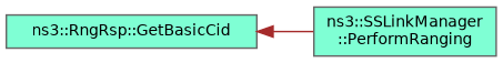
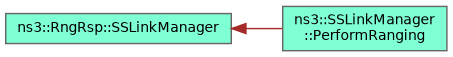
  digraph {
    rankdir=LR
    node [color=gray40 fillcolor=aquamarine fontname=Helvetica fontsize=10 shape=record style=filled]
-   n1 [fontcolor=black height=0.2 label="ns3::RngRsp::GetBasicCid" width=0.4]
+   n1 [fontcolor=black height=0.2 label="ns3::RngRsp::SSLinkManager" width=0.4]
    n2 [height=0.2 label="ns3::SSLinkManager\l::PerformRanging" width=0.4]
    n1 -> n2 [color=brown dir=back fontname=Helvetica fontsize=10 labelfontname=Helvetica labelfontsize=10 style=solid]
  }
